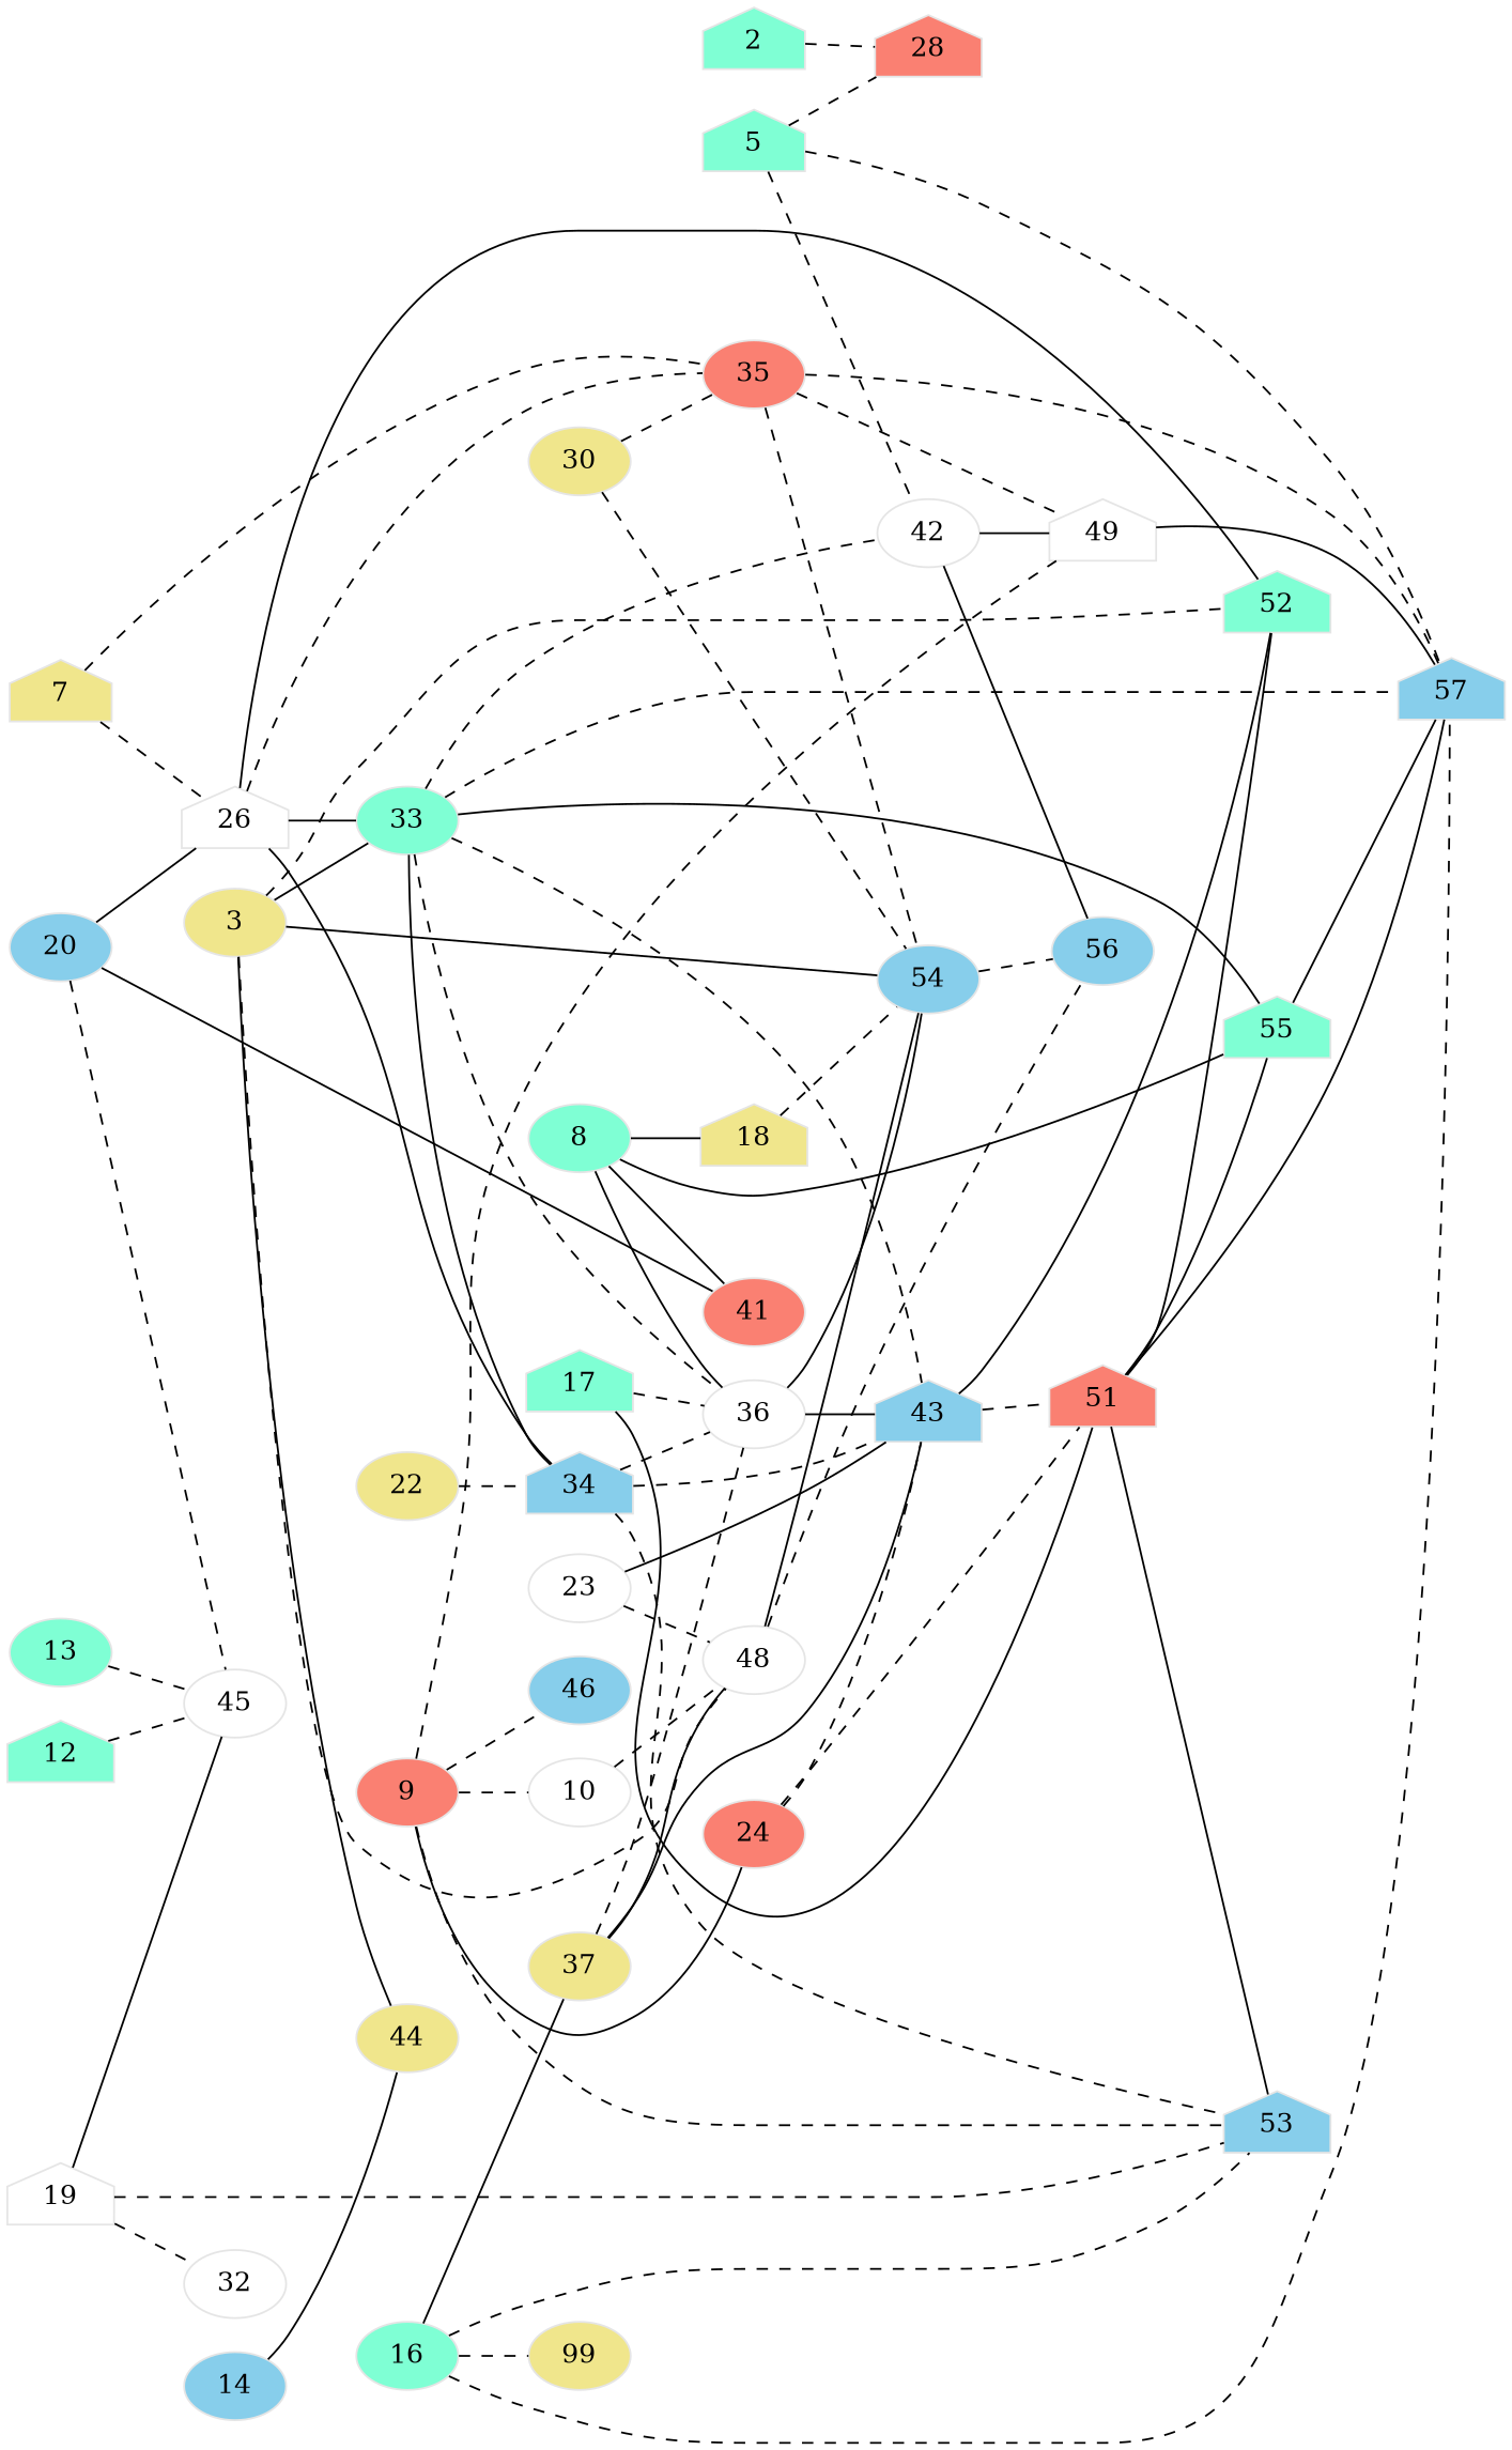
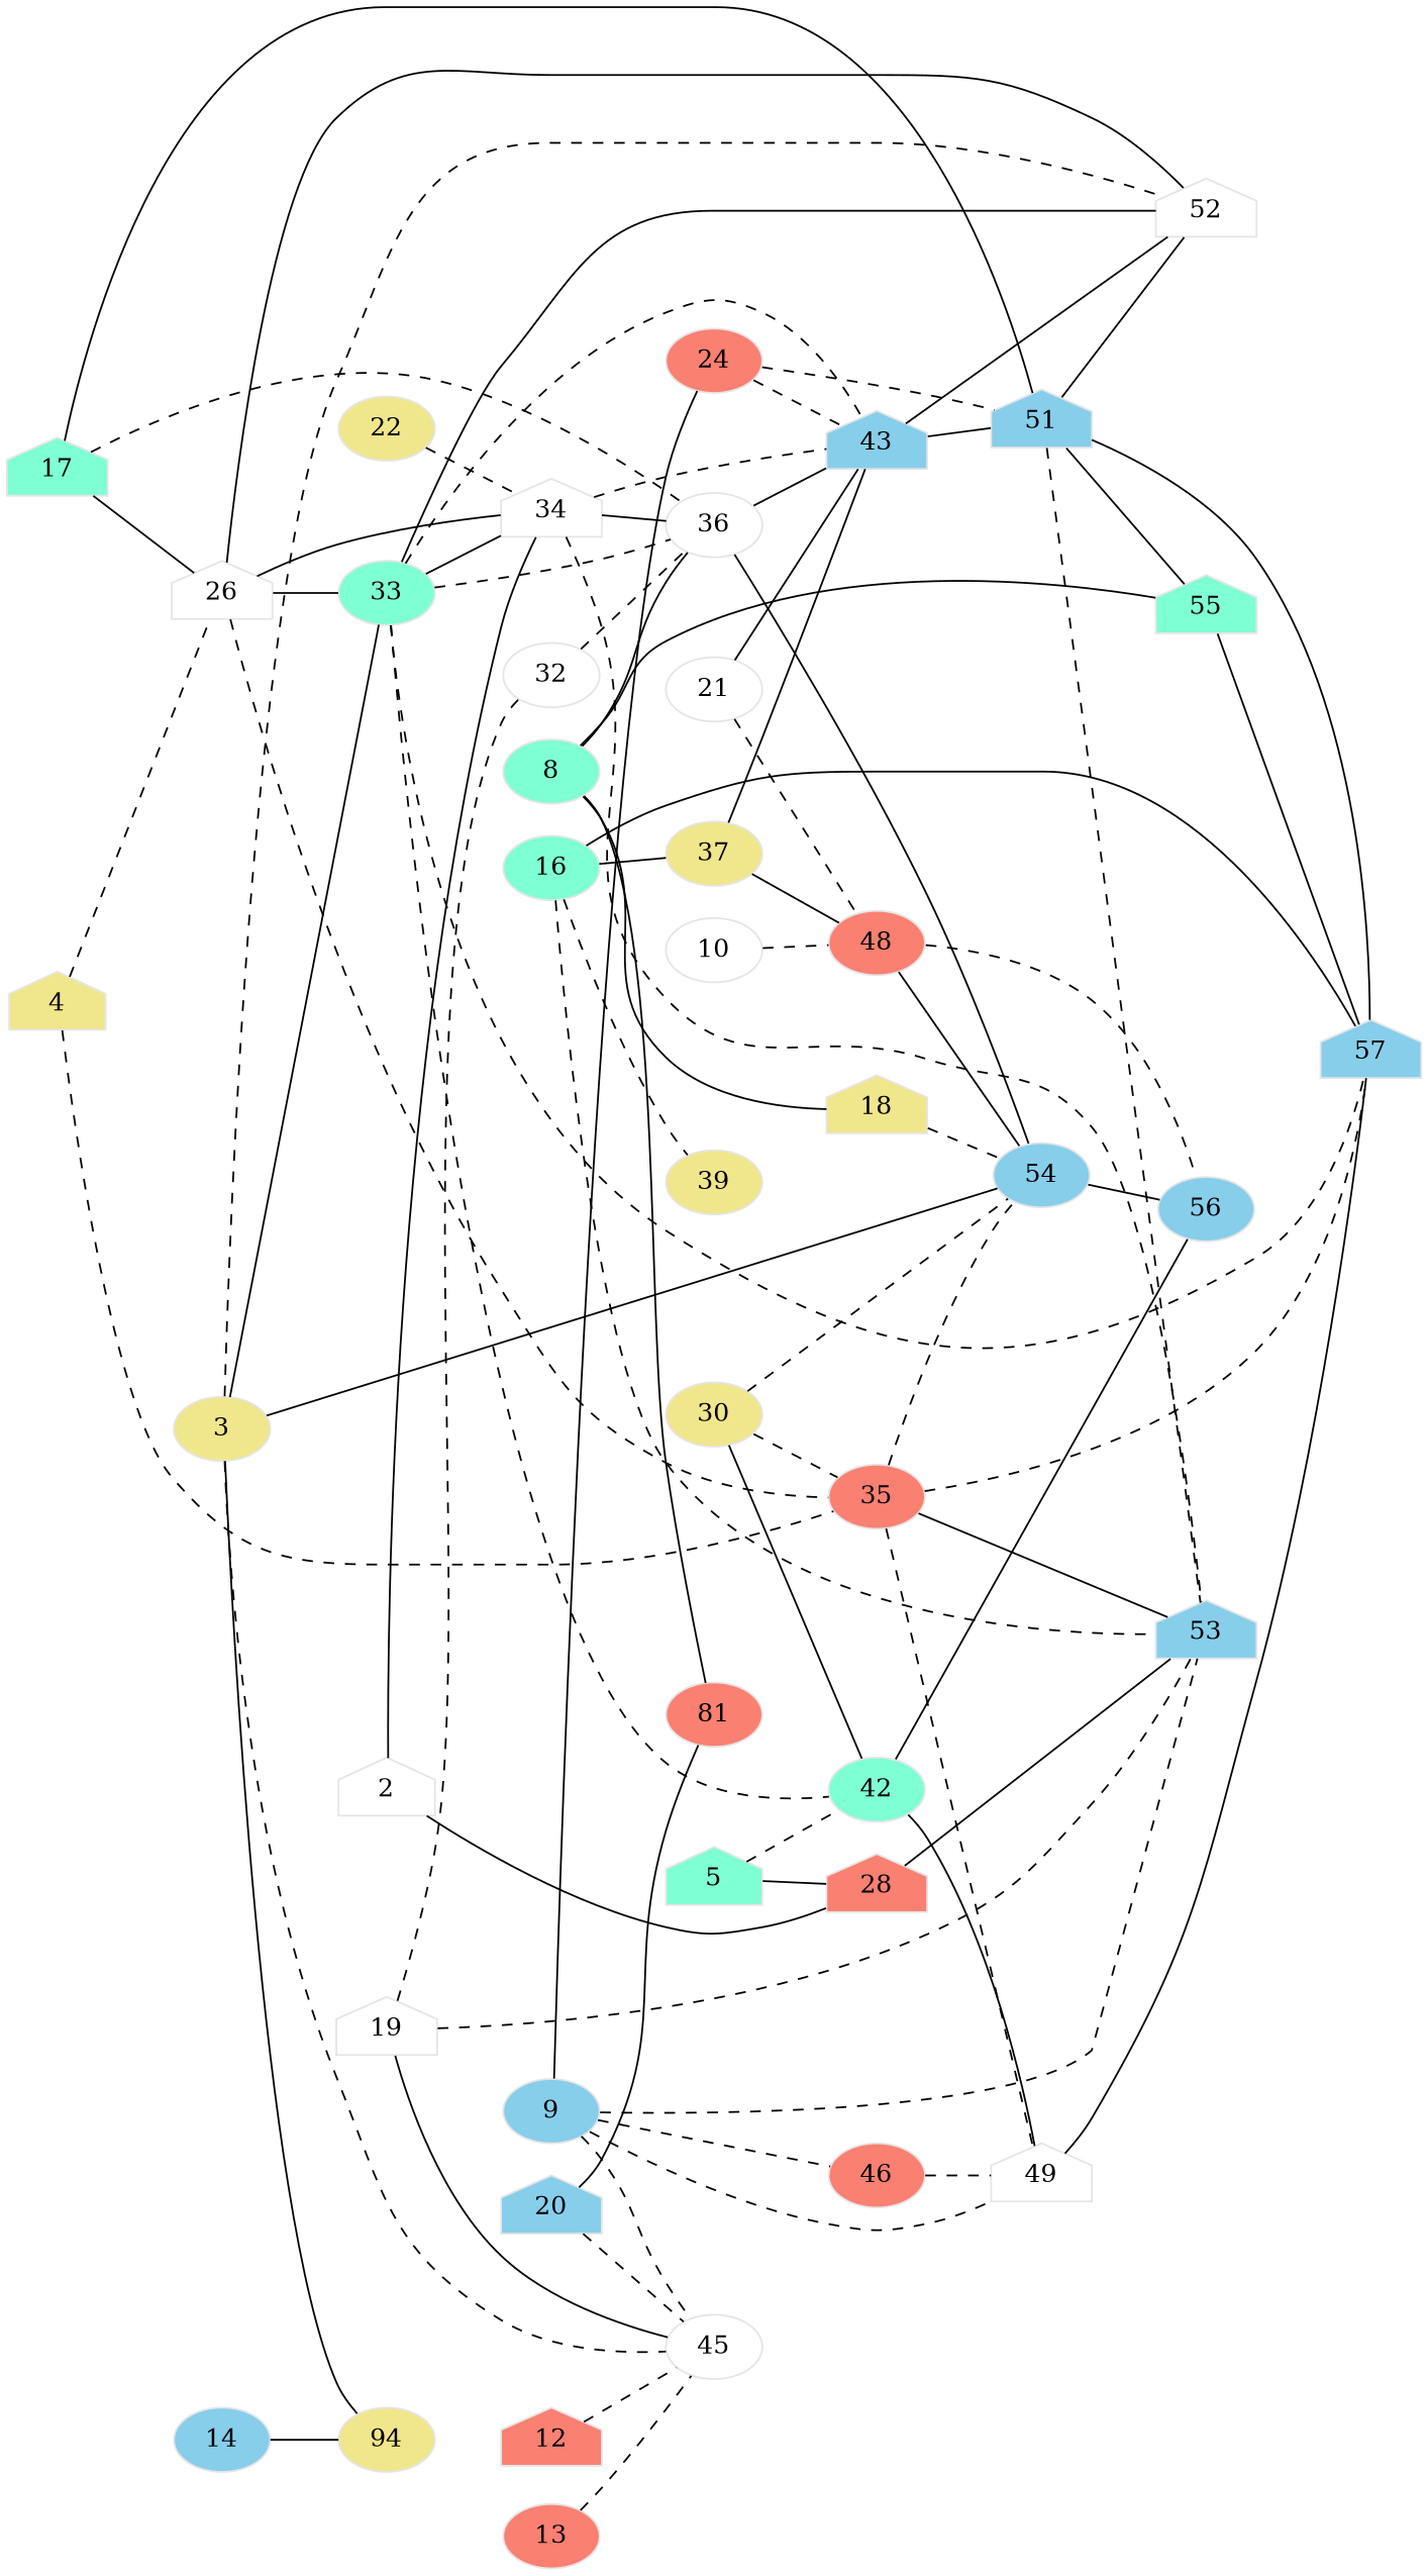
  graph {
    rankdir=LR
    node [color=gray90 fillcolor=aquamarine shape=ellipse style=filled]
    edge [style=dashed weight=1.0]
-   2 [shape=house]
+   2 [fillcolor=white shape=house]
    28 [fillcolor=salmon shape=house]
-   34 [fillcolor=skyblue shape=house]
+   34 [fillcolor=white shape=house]
    53 [fillcolor=skyblue shape=house]
    36 [fillcolor=white]
    43 [fillcolor=skyblue shape=house]
    3 [fillcolor=khaki]
    33
-   44 [fillcolor=khaki]
-   48 [fillcolor=white]
-   52 [shape=house]
+   44 [fillcolor=khaki label=94]
+   48 [fillcolor=salmon]
+   52 [fillcolor=white shape=house]
    54 [fillcolor=skyblue]
-   42 [fillcolor=white]
+   42
    57 [fillcolor=skyblue shape=house]
    55 [shape=house]
    56 [fillcolor=skyblue]
    5 [shape=house]
    49 [fillcolor=white shape=house]
-   7 [fillcolor=khaki shape=house]
+   7 [fillcolor=khaki shape=house label=4]
    26 [fillcolor=white shape=house]
    35 [fillcolor=salmon]
    18 [fillcolor=khaki shape=house]
    8
-   41 [fillcolor=salmon]
-   9 [fillcolor=salmon]
+   41 [fillcolor=salmon label=81]
+   9 [fillcolor=skyblue]
    24 [fillcolor=salmon]
    45 [fillcolor=white]
-   46 [fillcolor=skyblue]
-   51 [fillcolor=salmon shape=house]
+   46 [fillcolor=salmon]
+   51 [fillcolor=skyblue shape=house]
    10 [fillcolor=white]
-   12 [shape=house]
-   13
+   12 [fillcolor=salmon shape=house]
+   13 [fillcolor=salmon]
    14 [fillcolor=skyblue]
    16
    37 [fillcolor=khaki]
-   39 [fillcolor=khaki label=99]
+   39 [fillcolor=khaki]
    17 [shape=house]
    19 [fillcolor=white shape=house]
    32 [fillcolor=white]
-   20 [fillcolor=skyblue]
-   21 [fillcolor=white label=23]
+   20 [fillcolor=skyblue shape=house]
+   21 [fillcolor=white]
    22 [fillcolor=khaki]
    30 [fillcolor=khaki]
-   2 -- 28
+   2 -- 28 [style=solid]
+   2 -- 34 [style=solid]
+   28 -- 53 [style=solid]
    34 -- 53
-   34 -- 36
+   34 -- 36 [style=solid]
    34 -- 43
    36 -- 43 [style=solid]
    36 -- 54 [style=solid]
    43 -- 52 [style=solid]
-   43 -- 51
+   43 -- 51 [style=solid]
    3 -- 33 [style=solid]
    3 -- 44 [style=solid]
-   3 -- 48
+   3 -- 45
    3 -- 52
    3 -- 54 [style=solid]
    33 -- 34 [style=solid]
    33 -- 36
    33 -- 43 [weight=4.0]
    33 -- 42
    33 -- 57 [weight=2.0]
-   33 -- 55 [style=solid]
+   33 -- 52 [style=solid]
    48 -- 54 [style=solid]
    48 -- 56
-   54 -- 56
+   54 -- 56 [style=solid]
    42 -- 56 [style=solid weight=2.0]
    42 -- 49 [style=solid weight=2.0]
    55 -- 57 [style=solid]
-   5 -- 28
+   5 -- 28 [style=solid]
    5 -- 42
-   5 -- 57
    49 -- 57 [style=solid]
    7 -- 26
    7 -- 35
    26 -- 34 [style=solid]
    26 -- 33 [style=solid weight=4.0]
    26 -- 52 [style=solid weight=2.0]
    26 -- 35
+   35 -- 53 [style=solid]
    35 -- 54
    35 -- 57
    35 -- 49
    18 -- 54
    8 -- 36 [style=solid]
    8 -- 55 [style=solid]
    8 -- 18 [style=solid]
    8 -- 41 [style=solid]
    9 -- 53
    9 -- 49
    9 -- 24 [style=solid]
-   9 -- 10
+   9 -- 45
    9 -- 46
    24 -- 43
    24 -- 51
-   51 -- 53 [style=solid]
+   46 -- 49
+   51 -- 53
    51 -- 52 [style=solid weight=2.0]
    51 -- 57 [style=solid]
    51 -- 55 [style=solid]
    10 -- 48
    12 -- 45
    13 -- 45
    14 -- 44 [style=solid]
    16 -- 53
-   16 -- 57 [weight=2.0]
+   16 -- 57 [style=solid weight=2.0]
    16 -- 37 [style=solid]
    16 -- 39
    37 -- 43 [style=solid weight=2.0]
    37 -- 48 [style=solid]
    17 -- 36
    17 -- 51 [style=solid]
    19 -- 53
    19 -- 45 [style=solid]
    19 -- 32
-   37 -- 36
-   20 -- 26 [style=solid weight=2.0]
+   32 -- 36
+   17 -- 26 [style=solid weight=2.0]
    20 -- 41 [style=solid]
    20 -- 45
    21 -- 43 [style=solid weight=2.0]
    21 -- 48
    22 -- 34 [weight=2.0]
    30 -- 54
+   30 -- 42 [style=solid]
    30 -- 35
  }
